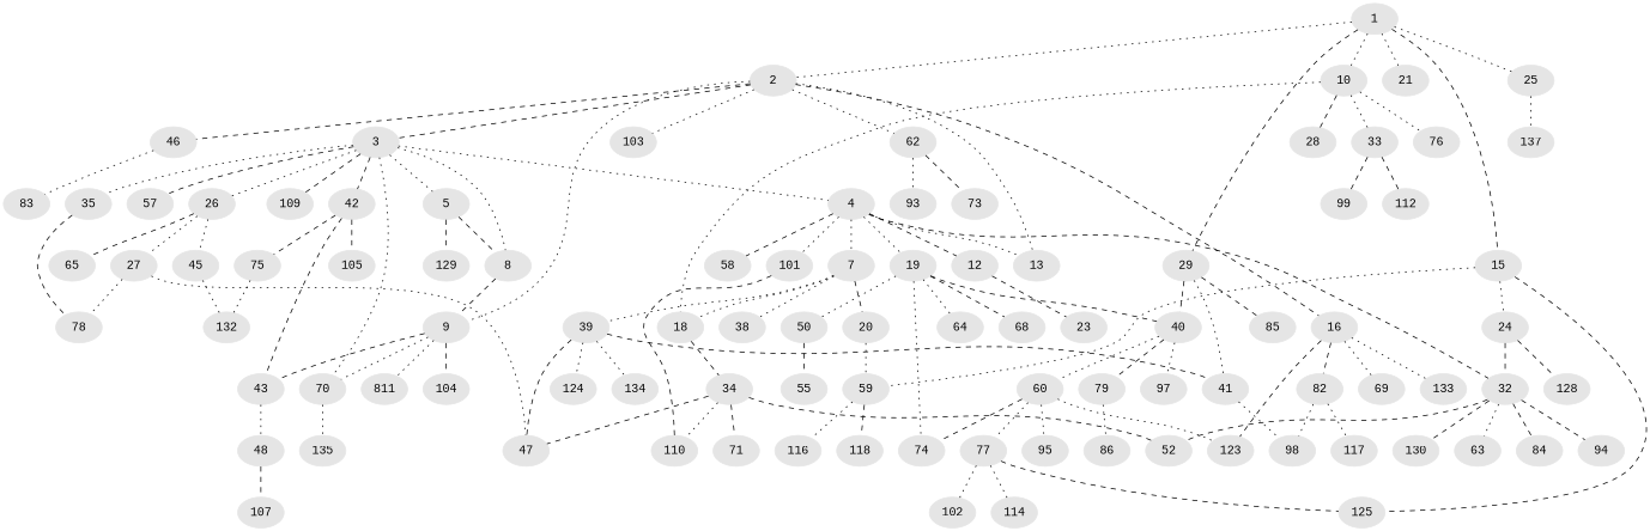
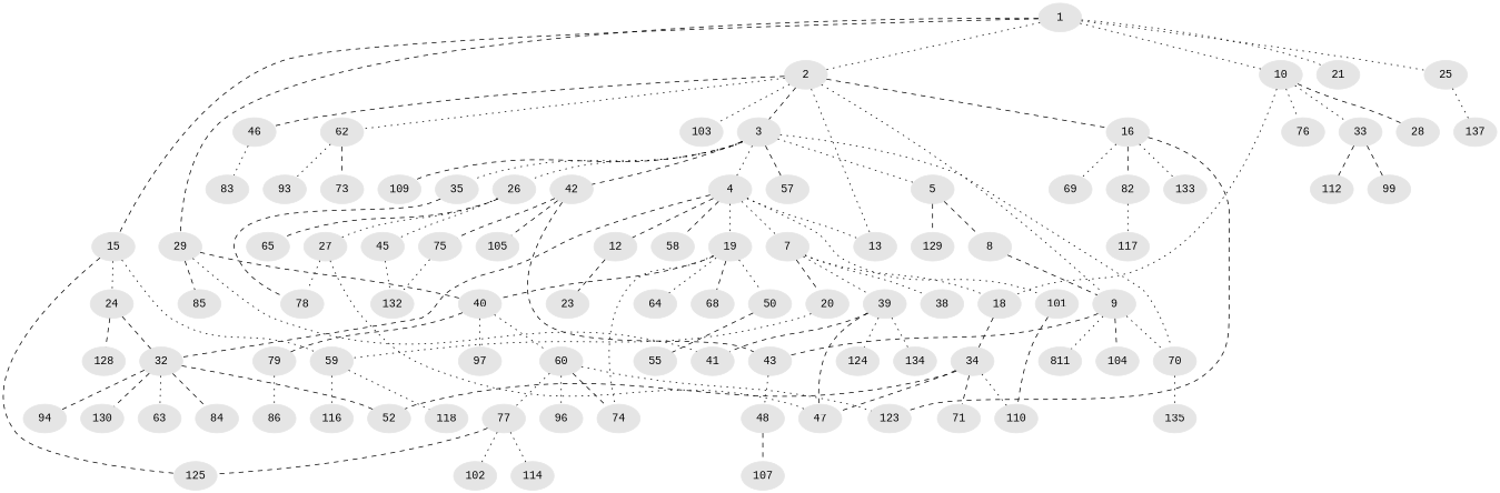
  graph {
    fontname="Liberation Mono"
    node [color=gray90 fontname="Liberation Mono" style=filled]
    edge [fontname="Liberation Mono" style=dotted]
    1 [super="+6"]
    2 [super="+14"]
    10 [super="+22"]
    15 [super="+51"]
    21
    25 [super="+90"]
    29 [super="+31"]
    3 [super="+17"]
    9 [super="+61"]
    13 [super="+54"]
    16 [super="+37"]
    46
    62 [super="+81"]
    103 [super="+120"]
    18
    28
    33 [super="+53"]
    76
    24 [super="+56"]
    59 [super="+67"]
    125
    137
    40
    41
    85
    4 [super="+11"]
    5 [super="+113"]
    8 [super="+108"]
    26 [super="+30"]
    35 [super="+92"]
    42 [super="+115"]
    57
    70 [super="+100"]
    109
    43
    104
    n37 [label=811 super="+127"]
    69 [super="+138"]
    82 [super="+96"]
    123
    133
    83
    73
    93
    7 [super="+66"]
    12
    19 [super="+49"]
    32 [super="+44"]
    58
    101
    129
    27 [super="+126"]
    45
    65
    78
    75 [super="+119"]
    105
    135
    20
    38
    39 [super="+89"]
    23
    50
    64
    68
    74 [super="+80"]
    52
    63
    84
    94
    130
    110 [super="+122"]
    34 [super="+36"]
    47 [super="+136"]
    124
    134
    48 [super="+72"]
    99
    112
    128
    116
    118
-   98
    117
    71
    60 [super="+88"]
    79 [super="+87"]
    97 [super="+106"]
    55
    132
    77 [super="+131"]
-   95 [super="+121"]
+   95 [super="+121" label=96]
    86
    107
    102
    114
    1 -- 2
    1 -- 10
    1 -- 15 [style=dashed]
    1 -- 21
    1 -- 25
    1 -- 29 [style=dashed]
    2 -- 3 [style=dashed]
    2 -- 9
    2 -- 13
    2 -- 16 [style=dashed]
    2 -- 46 [style=dashed]
    2 -- 62
    2 -- 103
    10 -- 18
    10 -- 28 [style=dashed]
    10 -- 33
    10 -- 76
    15 -- 24
    15 -- 59
    15 -- 125 [style=dashed]
    25 -- 137
    29 -- 40 [style=dashed]
    29 -- 41
    29 -- 85 [style=dashed]
    3 -- 4
    3 -- 5
-   3 -- 8
    3 -- 26
    3 -- 35
    3 -- 42 [style=dashed]
    3 -- 57 [style=dashed]
    3 -- 70
    3 -- 109 [style=dashed]
    9 -- 70
    9 -- 43 [style=dashed]
    9 -- 104 [style=dashed]
    9 -- n37
    16 -- 69
    16 -- 82 [style=dashed]
    16 -- 123 [style=dashed]
    16 -- 133
    46 -- 83
    62 -- 73 [style=dashed]
    62 -- 93
    18 -- 34 [style=dashed]
    33 -- 99 [style=dashed]
    33 -- 112 [style=dashed]
    24 -- 32 [style=dashed]
    24 -- 128 [style=dashed]
    59 -- 116
-   59 -- 118 [style=dashed]
+   59 -- 118
    40 -- 60
    40 -- 79 [style=dashed]
    40 -- 97
-   41 -- 98
    4 -- 13
    4 -- 7
    4 -- 12 [style=dashed]
    4 -- 19
    4 -- 32 [style=dashed]
    4 -- 58 [style=dashed]
    4 -- 101
    5 -- 8 [style=dashed]
    5 -- 129 [style=dashed]
    8 -- 9 [style=dashed]
    26 -- 27
    26 -- 45
    26 -- 65 [style=dashed]
    35 -- 78 [style=dashed]
    42 -- 43 [style=dashed]
    42 -- 75 [style=dashed]
    42 -- 105 [style=dashed]
    70 -- 135
    43 -- 48
-   82 -- 98
    82 -- 117
    7 -- 18
    7 -- 20 [style=dashed]
    7 -- 38
    7 -- 39
    12 -- 23 [style=dashed]
    19 -- 40 [style=dashed]
    19 -- 50
    19 -- 64
    19 -- 68 [style=dashed]
    19 -- 74
    32 -- 52 [style=dashed]
    32 -- 63
    32 -- 84 [style=dashed]
    32 -- 94 [style=dashed]
    32 -- 130 [style=dashed]
    101 -- 110 [style=dashed]
    27 -- 78
    27 -- 47
    45 -- 132
    75 -- 132
    20 -- 59
    39 -- 41 [style=dashed]
    39 -- 47 [style=dashed]
    39 -- 124
    39 -- 134
    50 -- 55 [style=dashed]
    34 -- 52 [style=dashed]
    34 -- 110
    34 -- 47 [style=dashed]
    34 -- 71 [style=dashed]
    48 -- 107 [style=dashed]
    60 -- 123
    60 -- 74 [style=dashed]
    60 -- 77
    60 -- 95
    79 -- 86
    77 -- 125 [style=dashed]
    77 -- 102
    77 -- 114
  }
